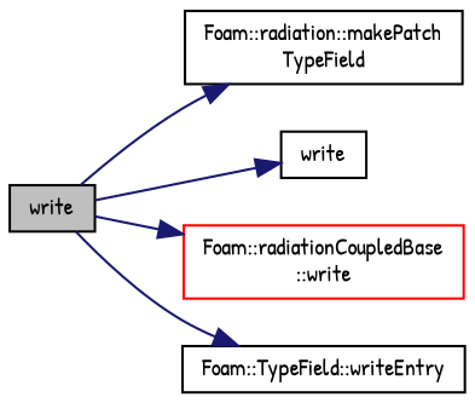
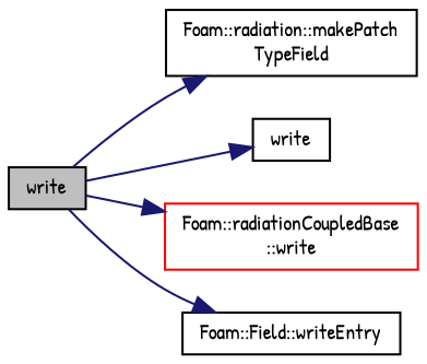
  digraph {
    rankdir=LR
    fontname="Patrick Hand"
    node [color=black fontname="Patrick Hand" fontsize=10 shape=record]
    edge [color=midnightblue fontname="Patrick Hand" fontsize=10 labelfontname=FreeSans labelfontsize=10 style=solid]
    n1 [fillcolor=grey75 fontcolor=black height=0.2 label=write style=filled width=0.4]
    n2 [height=0.2 label="Foam::radiation::makePatch\lTypeField" width=0.4]
    n3 [height=0.2 label=write width=0.4]
    n4 [color=red height=0.2 label="Foam::radiationCoupledBase\l::write" width=0.4]
-   n5 [height=0.2 label="Foam::TypeField::writeEntry" width=0.4]
+   n5 [height=0.2 label="Foam::Field::writeEntry" width=0.4]
    n1 -> n2
    n1 -> n3
    n1 -> n4
    n1 -> n5
  }
